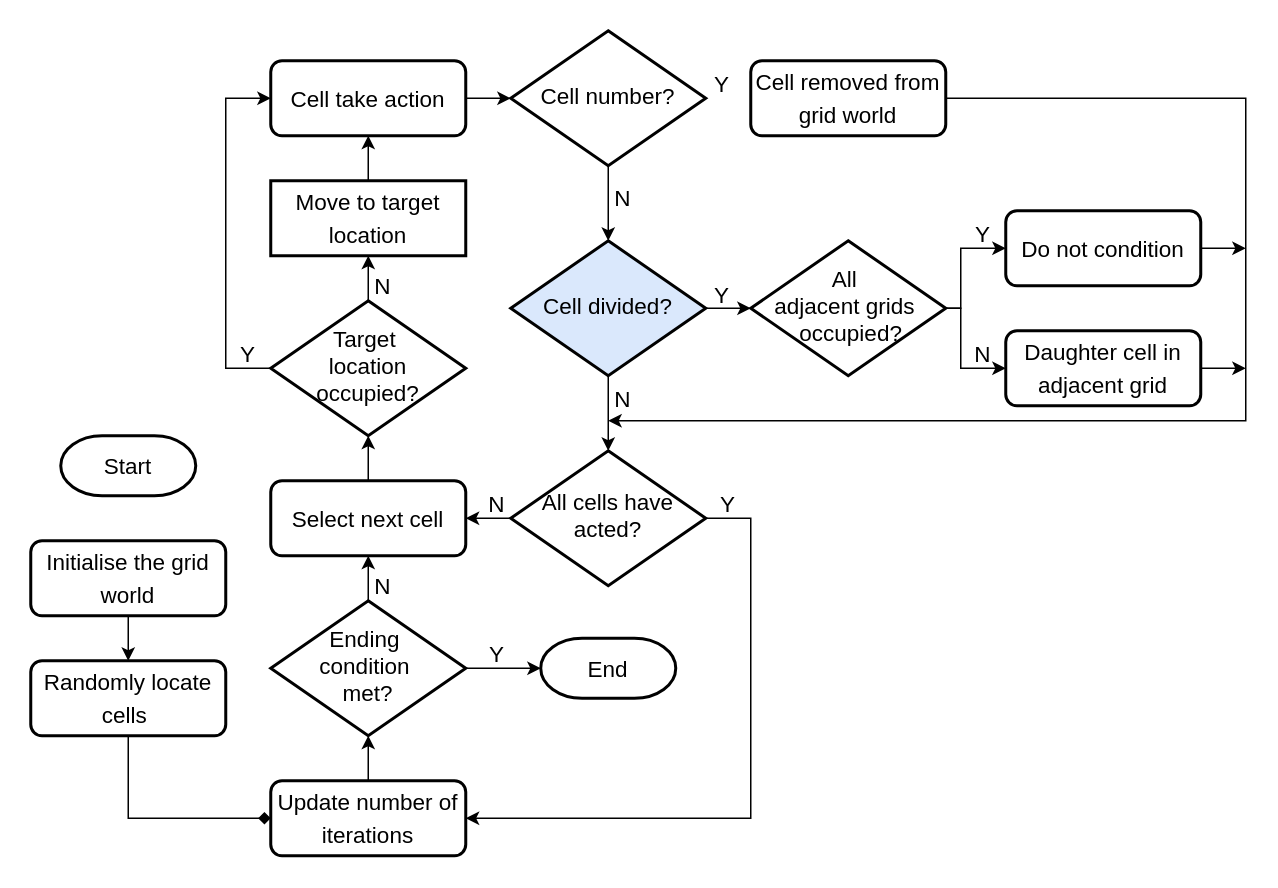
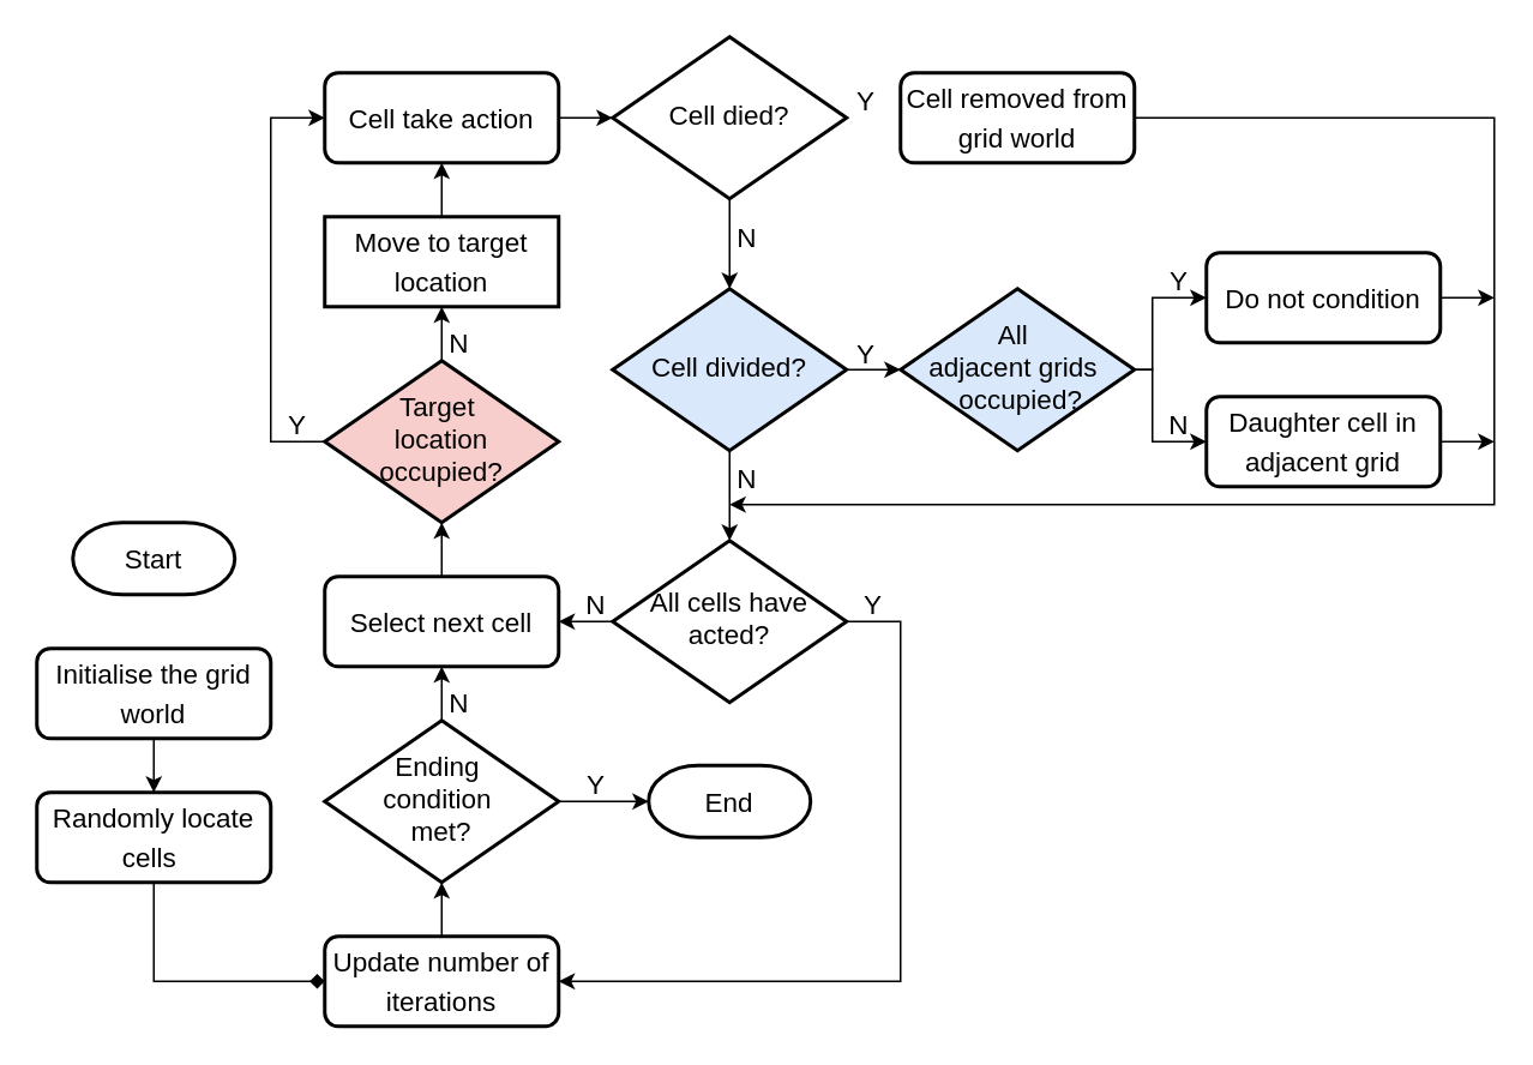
  <mxCell id="0" />
  <mxCell id="1" parent="0" />
  <mxCell id="2" style="edgeStyle=orthogonalEdgeStyle;rounded=0;orthogonalLoop=1;jettySize=auto;html=1;exitX=0.5;exitY=0;exitDx=0;exitDy=0;entryX=0.5;entryY=1;entryDx=0;entryDy=0;" edge="1" parent="1" source="3" target="7"><mxGeometry relative="1" as="geometry" /></mxCell>
  <mxCell id="3" value="Ending&amp;nbsp;&lt;div&gt;condition&amp;nbsp;&lt;/div&gt;&lt;div&gt;met?&lt;/div&gt;" style="rhombus;whiteSpace=wrap;html=1;shadow=0;fontFamily=Helvetica;fontSize=15;align=center;strokeWidth=2;spacing=6;spacingTop=-4;movable=1;resizable=1;rotatable=1;deletable=1;editable=1;locked=0;connectable=1;container=0;" parent="1" vertex="1"><mxGeometry x="180" y="400" width="130" height="90" as="geometry" /></mxCell>
  <mxCell id="4" style="edgeStyle=orthogonalEdgeStyle;rounded=0;orthogonalLoop=1;jettySize=auto;html=1;exitX=0.5;exitY=0;exitDx=0;exitDy=0;entryX=0.5;entryY=1;entryDx=0;entryDy=0;" edge="1" parent="1" source="5" target="3"><mxGeometry relative="1" as="geometry" /></mxCell>
  <mxCell id="5" value="&lt;font style=&quot;font-size: 15px;&quot;&gt;Update number of iterations&lt;/font&gt;" style="rounded=1;whiteSpace=wrap;html=1;fontSize=18;glass=0;strokeWidth=2;shadow=0;movable=1;resizable=1;rotatable=1;deletable=1;editable=1;locked=0;connectable=1;container=0;" vertex="1" parent="1"><mxGeometry x="180" y="520" width="130" height="50" as="geometry" /></mxCell>
  <mxCell id="6" style="edgeStyle=orthogonalEdgeStyle;rounded=0;orthogonalLoop=1;jettySize=auto;html=1;exitX=0.5;exitY=0;exitDx=0;exitDy=0;entryX=0.5;entryY=1;entryDx=0;entryDy=0;" edge="1" parent="1" source="7" target="12"><mxGeometry relative="1" as="geometry" /></mxCell>
  <mxCell id="7" value="&lt;font style=&quot;font-size: 15px;&quot;&gt;Select next cel&lt;span style=&quot;color: rgba(0, 0, 0, 0); font-family: monospace; font-size: 0px; text-align: start; text-wrap: nowrap;&quot;&gt;%3CmxGraphModel%3E%3Croot%3E%3CmxCell%20id%3D%220%22%2F%3E%3CmxCell%20id%3D%221%22%20parent%3D%220%22%2F%3E%3CmxCell%20id%3D%222%22%20value%3D%22%26lt%3Bfont%20style%3D%26quot%3Bfont-size%3A%2015px%3B%26quot%3B%26gt%3BUpdate%20global%20timer%26lt%3B%2Ffont%26gt%3B%22%20style%3D%22rounded%3D1%3BwhiteSpace%3Dwrap%3Bhtml%3D1%3BfontSize%3D18%3Bglass%3D0%3BstrokeWidth%3D2%3Bshadow%3D0%3B%22%20vertex%3D%221%22%20parent%3D%221%22%3E%3CmxGeometry%20x%3D%22240%22%20y%3D%22370%22%20width%3D%22130%22%20height%3D%2250%22%20as%3D%22geometry%22%2F%3E%3C%2FmxCell%3E%3C%2Froot%3E%3C%2FmxGraphModel%3E&lt;/span&gt;l&lt;/font&gt;" style="rounded=1;whiteSpace=wrap;html=1;fontSize=18;glass=0;strokeWidth=2;shadow=0;movable=1;resizable=1;rotatable=1;deletable=1;editable=1;locked=0;connectable=1;container=0;" vertex="1" parent="1"><mxGeometry x="180" y="320" width="130" height="50" as="geometry" /></mxCell>
  <mxCell id="8" style="edgeStyle=orthogonalEdgeStyle;rounded=0;orthogonalLoop=1;jettySize=auto;html=1;exitX=0.5;exitY=0;exitDx=0;exitDy=0;entryX=0.5;entryY=1;entryDx=0;entryDy=0;" edge="1" parent="1" source="9" target="14"><mxGeometry relative="1" as="geometry" /></mxCell>
  <mxCell id="9" value="&lt;span style=&quot;font-size: 15px;&quot;&gt;Move to target location&lt;/span&gt;" style="whiteSpace=wrap;html=1;fontSize=18;glass=0;strokeWidth=2;shadow=0;movable=1;resizable=1;rotatable=1;deletable=1;editable=1;locked=0;connectable=1;container=0;rounded=0;" vertex="1" parent="1"><mxGeometry x="180" y="120" width="130" height="50" as="geometry" /></mxCell>
  <mxCell id="10" style="edgeStyle=orthogonalEdgeStyle;rounded=0;orthogonalLoop=1;jettySize=auto;html=1;exitX=0.5;exitY=0;exitDx=0;exitDy=0;entryX=0.5;entryY=1;entryDx=0;entryDy=0;" edge="1" parent="1" source="12" target="9"><mxGeometry relative="1" as="geometry" /></mxCell>
  <mxCell id="11" style="edgeStyle=orthogonalEdgeStyle;rounded=0;orthogonalLoop=1;jettySize=auto;html=1;exitX=0;exitY=0.5;exitDx=0;exitDy=0;entryX=0;entryY=0.5;entryDx=0;entryDy=0;" edge="1" parent="1" source="12" target="14"><mxGeometry relative="1" as="geometry"><Array as="points"><mxPoint x="150" y="245" /><mxPoint x="150" y="65" /></Array></mxGeometry></mxCell>
- <mxCell id="12" value="Target&amp;nbsp;&lt;div&gt;location occupied?&lt;/div&gt;" style="rhombus;whiteSpace=wrap;html=1;shadow=0;fontFamily=Helvetica;fontSize=15;align=center;strokeWidth=2;spacing=6;spacingTop=-4;movable=1;resizable=1;rotatable=1;deletable=1;editable=1;locked=0;connectable=1;container=0;" vertex="1" parent="1"><mxGeometry x="180" y="200" width="130" height="90" as="geometry" /></mxCell>
+ <mxCell id="12" value="Target&amp;nbsp;&lt;div&gt;location occupied?&lt;/div&gt;" style="rhombus;whiteSpace=wrap;html=1;shadow=0;fontFamily=Helvetica;fontSize=15;align=center;strokeWidth=2;spacing=6;spacingTop=-4;movable=1;resizable=1;rotatable=1;deletable=1;editable=1;locked=0;connectable=1;container=0;fillColor=#f8cecc;" vertex="1" parent="1"><mxGeometry x="180" y="200" width="130" height="90" as="geometry" /></mxCell>
  <mxCell id="13" style="edgeStyle=orthogonalEdgeStyle;rounded=0;orthogonalLoop=1;jettySize=auto;html=1;exitX=1;exitY=0.5;exitDx=0;exitDy=0;entryX=0;entryY=0.5;entryDx=0;entryDy=0;" edge="1" parent="1" source="14" target="19"><mxGeometry relative="1" as="geometry" /></mxCell>
  <mxCell id="14" value="&lt;span style=&quot;font-size: 15px;&quot;&gt;Cell take action&lt;/span&gt;" style="rounded=1;whiteSpace=wrap;html=1;fontSize=18;glass=0;strokeWidth=2;shadow=0;movable=1;resizable=1;rotatable=1;deletable=1;editable=1;locked=0;connectable=1;container=0;" vertex="1" parent="1"><mxGeometry x="180" y="40" width="130" height="50" as="geometry" /></mxCell>
  <mxCell id="15" style="edgeStyle=orthogonalEdgeStyle;rounded=0;orthogonalLoop=1;jettySize=auto;html=1;entryX=0;entryY=0.5;entryDx=0;entryDy=0;endArrow=diamond;" edge="1" parent="1" source="38" target="5"><mxGeometry relative="1" as="geometry"><Array as="points"><mxPoint x="85" y="545" /></Array></mxGeometry></mxCell>
  <mxCell id="16" style="edgeStyle=orthogonalEdgeStyle;rounded=0;orthogonalLoop=1;jettySize=auto;html=1;exitX=0;exitY=0.5;exitDx=0;exitDy=0;entryX=1;entryY=0.5;entryDx=0;entryDy=0;" edge="1" parent="1" source="18" target="7"><mxGeometry relative="1" as="geometry" /></mxCell>
  <mxCell id="17" style="edgeStyle=orthogonalEdgeStyle;rounded=0;orthogonalLoop=1;jettySize=auto;html=1;exitX=1;exitY=0.5;exitDx=0;exitDy=0;entryX=1;entryY=0.5;entryDx=0;entryDy=0;" edge="1" parent="1" source="18" target="5"><mxGeometry relative="1" as="geometry"><Array as="points"><mxPoint x="500" y="345" /><mxPoint x="500" y="545" /></Array></mxGeometry></mxCell>
  <mxCell id="18" value="All cells have acted?" style="rhombus;whiteSpace=wrap;html=1;shadow=0;fontFamily=Helvetica;fontSize=15;align=center;strokeWidth=2;spacing=6;spacingTop=-4;movable=1;resizable=1;rotatable=1;deletable=1;editable=1;locked=0;connectable=1;container=0;" vertex="1" parent="1"><mxGeometry x="340" y="300" width="130" height="90" as="geometry" /></mxCell>
- <mxCell id="19" value="Cell number?" style="rhombus;whiteSpace=wrap;html=1;shadow=0;fontFamily=Helvetica;fontSize=15;align=center;strokeWidth=2;spacing=6;spacingTop=-4;movable=1;resizable=1;rotatable=1;deletable=1;editable=1;locked=0;connectable=1;container=0;" vertex="1" parent="1"><mxGeometry x="340" y="20" width="130" height="90" as="geometry" /></mxCell>
+ <mxCell id="19" value="Cell died?" style="rhombus;whiteSpace=wrap;html=1;shadow=0;fontFamily=Helvetica;fontSize=15;align=center;strokeWidth=2;spacing=6;spacingTop=-4;movable=1;resizable=1;rotatable=1;deletable=1;editable=1;locked=0;connectable=1;container=0;" vertex="1" parent="1"><mxGeometry x="340" y="20" width="130" height="90" as="geometry" /></mxCell>
  <mxCell id="20" style="edgeStyle=orthogonalEdgeStyle;rounded=0;orthogonalLoop=1;jettySize=auto;html=1;exitX=1;exitY=0.5;exitDx=0;exitDy=0;entryX=0;entryY=0.5;entryDx=0;entryDy=0;" edge="1" parent="1" source="21" target="33"><mxGeometry relative="1" as="geometry" /></mxCell>
  <mxCell id="21" value="Cell divided?" style="rhombus;whiteSpace=wrap;html=1;shadow=0;fontFamily=Helvetica;fontSize=15;align=center;strokeWidth=2;spacing=6;spacingTop=-4;movable=1;resizable=1;rotatable=1;deletable=1;editable=1;locked=0;connectable=1;container=0;fillColor=#dae8fc;" vertex="1" parent="1"><mxGeometry x="340" y="160" width="130" height="90" as="geometry" /></mxCell>
  <mxCell id="22" style="edgeStyle=orthogonalEdgeStyle;rounded=0;orthogonalLoop=1;jettySize=auto;html=1;exitX=0.5;exitY=1;exitDx=0;exitDy=0;entryX=0.5;entryY=0;entryDx=0;entryDy=0;" edge="1" parent="1" source="21" target="18"><mxGeometry relative="1" as="geometry" /></mxCell>
  <mxCell id="23" style="edgeStyle=orthogonalEdgeStyle;rounded=0;orthogonalLoop=1;jettySize=auto;html=1;exitX=0.5;exitY=1;exitDx=0;exitDy=0;entryX=0.5;entryY=0;entryDx=0;entryDy=0;" edge="1" parent="1" source="19" target="21"><mxGeometry relative="1" as="geometry" /></mxCell>
  <mxCell id="24" style="edgeStyle=orthogonalEdgeStyle;rounded=0;orthogonalLoop=1;jettySize=auto;html=1;exitX=1;exitY=0.5;exitDx=0;exitDy=0;" edge="1" parent="1" source="25"><mxGeometry relative="1" as="geometry"><mxPoint x="830" y="245" as="targetPoint" /></mxGeometry></mxCell>
  <mxCell id="25" value="&lt;span style=&quot;font-size: 15px;&quot;&gt;Daughter cell in adjacent grid&lt;/span&gt;" style="rounded=1;whiteSpace=wrap;html=1;fontSize=18;glass=0;strokeWidth=2;shadow=0;movable=1;resizable=1;rotatable=1;deletable=1;editable=1;locked=0;connectable=1;container=0;" vertex="1" parent="1"><mxGeometry x="670" y="220" width="130" height="50" as="geometry" /></mxCell>
  <mxCell id="26" style="edgeStyle=orthogonalEdgeStyle;rounded=0;orthogonalLoop=1;jettySize=auto;html=1;exitX=1;exitY=0.5;exitDx=0;exitDy=0;" edge="1" parent="1" source="27"><mxGeometry relative="1" as="geometry"><mxPoint x="830" y="165" as="targetPoint" /></mxGeometry></mxCell>
  <mxCell id="27" value="&lt;span style=&quot;font-size: 15px;&quot;&gt;Do not condition&lt;/span&gt;" style="rounded=1;whiteSpace=wrap;html=1;fontSize=18;glass=0;strokeWidth=2;shadow=0;movable=1;resizable=1;rotatable=1;deletable=1;editable=1;locked=0;connectable=1;container=0;" vertex="1" parent="1"><mxGeometry x="670" y="140" width="130" height="50" as="geometry" /></mxCell>
  <mxCell id="28" value="&lt;font style=&quot;font-size: 15px;&quot;&gt;End&lt;/font&gt;" style="strokeWidth=2;html=1;shape=mxgraph.flowchart.terminator;whiteSpace=wrap;fontSize=18;movable=1;resizable=1;rotatable=1;deletable=1;editable=1;locked=0;connectable=1;container=0;" vertex="1" parent="1"><mxGeometry x="360" y="425" width="90" height="40" as="geometry" /></mxCell>
  <mxCell id="29" style="edgeStyle=orthogonalEdgeStyle;rounded=0;orthogonalLoop=1;jettySize=auto;html=1;exitX=1;exitY=0.5;exitDx=0;exitDy=0;endSize=6;" edge="1" parent="1" source="30"><mxGeometry relative="1" as="geometry"><mxPoint x="405" y="280" as="targetPoint" /><Array as="points"><mxPoint x="830" y="65" /><mxPoint x="830" y="280" /></Array></mxGeometry></mxCell>
  <mxCell id="30" value="&lt;span style=&quot;font-size: 15px;&quot;&gt;Cell removed from grid world&lt;/span&gt;" style="rounded=1;whiteSpace=wrap;html=1;fontSize=18;glass=0;strokeWidth=2;shadow=0;movable=1;resizable=1;rotatable=1;deletable=1;editable=1;locked=0;connectable=1;container=0;" vertex="1" parent="1"><mxGeometry x="500" y="40" width="130" height="50" as="geometry" /></mxCell>
  <mxCell id="31" style="edgeStyle=orthogonalEdgeStyle;rounded=0;orthogonalLoop=1;jettySize=auto;html=1;exitX=1;exitY=0.5;exitDx=0;exitDy=0;entryX=0;entryY=0.5;entryDx=0;entryDy=0;" edge="1" parent="1" source="33" target="27"><mxGeometry relative="1" as="geometry"><Array as="points"><mxPoint x="640" y="205" /><mxPoint x="640" y="165" /></Array></mxGeometry></mxCell>
  <mxCell id="32" style="edgeStyle=orthogonalEdgeStyle;rounded=0;orthogonalLoop=1;jettySize=auto;html=1;exitX=1;exitY=0.5;exitDx=0;exitDy=0;entryX=0;entryY=0.5;entryDx=0;entryDy=0;" edge="1" parent="1" source="33" target="25"><mxGeometry relative="1" as="geometry"><Array as="points"><mxPoint x="640" y="205" /><mxPoint x="640" y="245" /></Array></mxGeometry></mxCell>
- <mxCell id="33" value="All&amp;nbsp;&lt;div&gt;adjacent grids&amp;nbsp; &amp;nbsp;occupied?&lt;/div&gt;" style="rhombus;whiteSpace=wrap;html=1;shadow=0;fontFamily=Helvetica;fontSize=15;align=center;strokeWidth=2;spacing=6;spacingTop=-4;movable=1;resizable=1;rotatable=1;deletable=1;editable=1;locked=0;connectable=1;container=0;" vertex="1" parent="1"><mxGeometry x="500" y="160" width="130" height="90" as="geometry" /></mxCell>
+ <mxCell id="33" value="All&amp;nbsp;&lt;div&gt;adjacent grids&amp;nbsp; &amp;nbsp;occupied?&lt;/div&gt;" style="rhombus;whiteSpace=wrap;html=1;shadow=0;fontFamily=Helvetica;fontSize=15;align=center;strokeWidth=2;spacing=6;spacingTop=-4;movable=1;resizable=1;rotatable=1;deletable=1;editable=1;locked=0;connectable=1;container=0;fillColor=#dae8fc;" vertex="1" parent="1"><mxGeometry x="500" y="160" width="130" height="90" as="geometry" /></mxCell>
  <mxCell id="34" style="edgeStyle=orthogonalEdgeStyle;rounded=0;orthogonalLoop=1;jettySize=auto;html=1;exitX=1;exitY=0.5;exitDx=0;exitDy=0;entryX=0;entryY=0.5;entryDx=0;entryDy=0;entryPerimeter=0;" edge="1" parent="1" source="3" target="28"><mxGeometry relative="1" as="geometry" /></mxCell>
  <mxCell id="35" value="" style="group" vertex="1" connectable="0" parent="1"><mxGeometry x="20" y="290" width="130" height="200" as="geometry" /></mxCell>
  <mxCell id="36" value="&lt;font style=&quot;font-size: 15px;&quot;&gt;Initialise the grid world&lt;/font&gt;" style="rounded=1;whiteSpace=wrap;html=1;fontSize=18;glass=0;strokeWidth=2;shadow=0;movable=1;resizable=1;rotatable=1;deletable=1;editable=1;locked=0;connectable=1;container=0;" parent="35" vertex="1"><mxGeometry y="70" width="130" height="50" as="geometry" /></mxCell>
  <mxCell id="37" value="&lt;font style=&quot;font-size: 15px;&quot;&gt;Start&lt;/font&gt;" style="strokeWidth=2;html=1;shape=mxgraph.flowchart.terminator;whiteSpace=wrap;fontSize=18;movable=1;resizable=1;rotatable=1;deletable=1;editable=1;locked=0;connectable=1;container=0;" vertex="1" parent="35"><mxGeometry x="20" width="90" height="40" as="geometry" /></mxCell>
  <mxCell id="38" value="&lt;font style=&quot;font-size: 15px;&quot;&gt;Randomly locate cells&amp;nbsp;&lt;/font&gt;" style="rounded=1;whiteSpace=wrap;html=1;fontSize=18;glass=0;strokeWidth=2;shadow=0;movable=1;resizable=1;rotatable=1;deletable=1;editable=1;locked=0;connectable=1;container=0;" vertex="1" parent="35"><mxGeometry y="150" width="130" height="50" as="geometry" /></mxCell>
  <mxCell id="39" style="edgeStyle=orthogonalEdgeStyle;rounded=0;orthogonalLoop=1;jettySize=auto;html=1;exitX=0.5;exitY=1;exitDx=0;exitDy=0;entryX=0.5;entryY=0;entryDx=0;entryDy=0;" edge="1" parent="35" source="36" target="38"><mxGeometry relative="1" as="geometry" /></mxCell>
  <mxCell id="40" value="Y" style="text;html=1;align=center;verticalAlign=middle;whiteSpace=wrap;rounded=0;fontSize=15;" vertex="1" parent="1"><mxGeometry x="470" y="320" width="30" height="30" as="geometry" /></mxCell>
  <mxCell id="41" value="N" style="text;html=1;align=center;verticalAlign=middle;whiteSpace=wrap;rounded=0;fontSize=15;" vertex="1" parent="1"><mxGeometry x="240" y="375" width="30" height="30" as="geometry" /></mxCell>
  <mxCell id="42" value="Y" style="text;html=1;align=center;verticalAlign=middle;whiteSpace=wrap;rounded=0;fontSize=15;" vertex="1" parent="1"><mxGeometry x="316" y="420" width="30" height="30" as="geometry" /></mxCell>
  <mxCell id="43" value="Y" style="text;html=1;align=center;verticalAlign=middle;whiteSpace=wrap;rounded=0;fontSize=15;" vertex="1" parent="1"><mxGeometry x="150" y="220" width="30" height="30" as="geometry" /></mxCell>
  <mxCell id="44" value="N" style="text;html=1;align=center;verticalAlign=middle;whiteSpace=wrap;rounded=0;fontSize=15;" vertex="1" parent="1"><mxGeometry x="316" y="320" width="30" height="30" as="geometry" /></mxCell>
  <mxCell id="45" value="N" style="text;html=1;align=center;verticalAlign=middle;whiteSpace=wrap;rounded=0;fontSize=15;" vertex="1" parent="1"><mxGeometry x="240" y="175" width="30" height="30" as="geometry" /></mxCell>
  <mxCell id="46" value="Y" style="text;html=1;align=center;verticalAlign=middle;whiteSpace=wrap;rounded=0;fontSize=15;" vertex="1" parent="1"><mxGeometry x="466" y="40" width="30" height="30" as="geometry" /></mxCell>
  <mxCell id="47" value="N" style="text;html=1;align=center;verticalAlign=middle;whiteSpace=wrap;rounded=0;fontSize=15;" vertex="1" parent="1"><mxGeometry x="400" y="116" width="30" height="30" as="geometry" /></mxCell>
  <mxCell id="48" value="Y" style="text;html=1;align=center;verticalAlign=middle;whiteSpace=wrap;rounded=0;fontSize=15;" vertex="1" parent="1"><mxGeometry x="466" y="181" width="30" height="30" as="geometry" /></mxCell>
  <mxCell id="49" value="N" style="text;html=1;align=center;verticalAlign=middle;whiteSpace=wrap;rounded=0;fontSize=15;" vertex="1" parent="1"><mxGeometry x="640" y="220" width="30" height="30" as="geometry" /></mxCell>
  <mxCell id="50" value="Y" style="text;html=1;align=center;verticalAlign=middle;whiteSpace=wrap;rounded=0;fontSize=15;" vertex="1" parent="1"><mxGeometry x="640" y="140" width="30" height="30" as="geometry" /></mxCell>
  <mxCell id="51" value="N" style="text;html=1;align=center;verticalAlign=middle;whiteSpace=wrap;rounded=0;fontSize=15;" vertex="1" parent="1"><mxGeometry x="400" y="250" width="30" height="30" as="geometry" /></mxCell>
